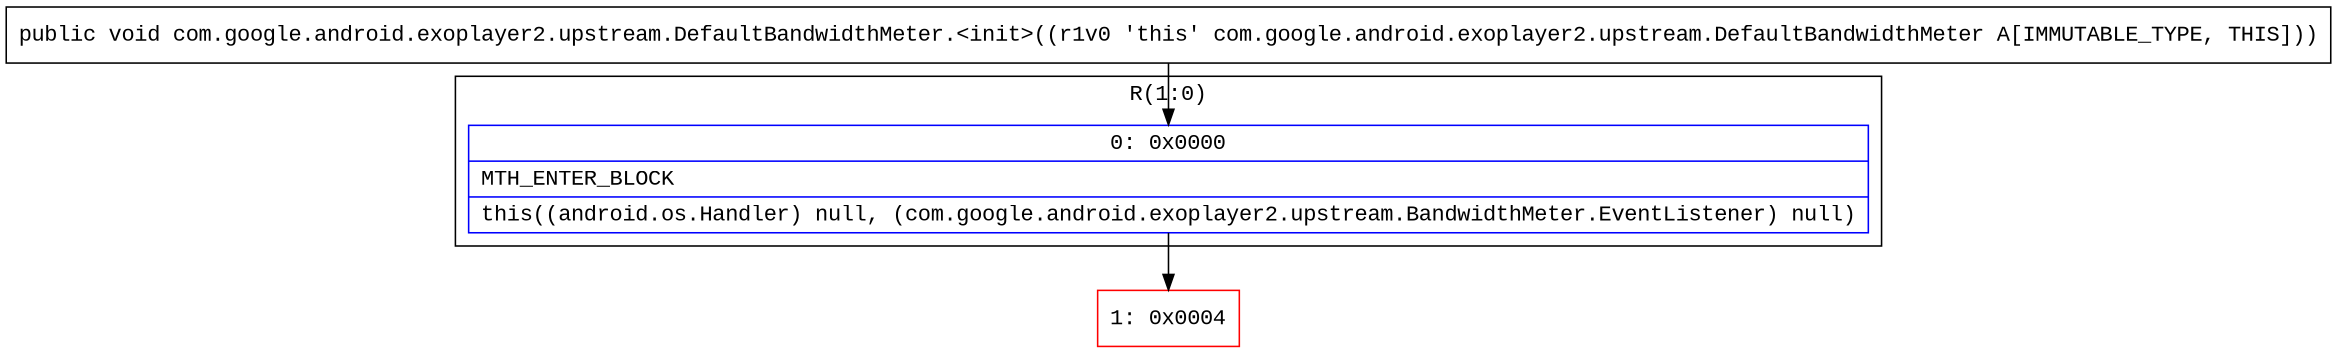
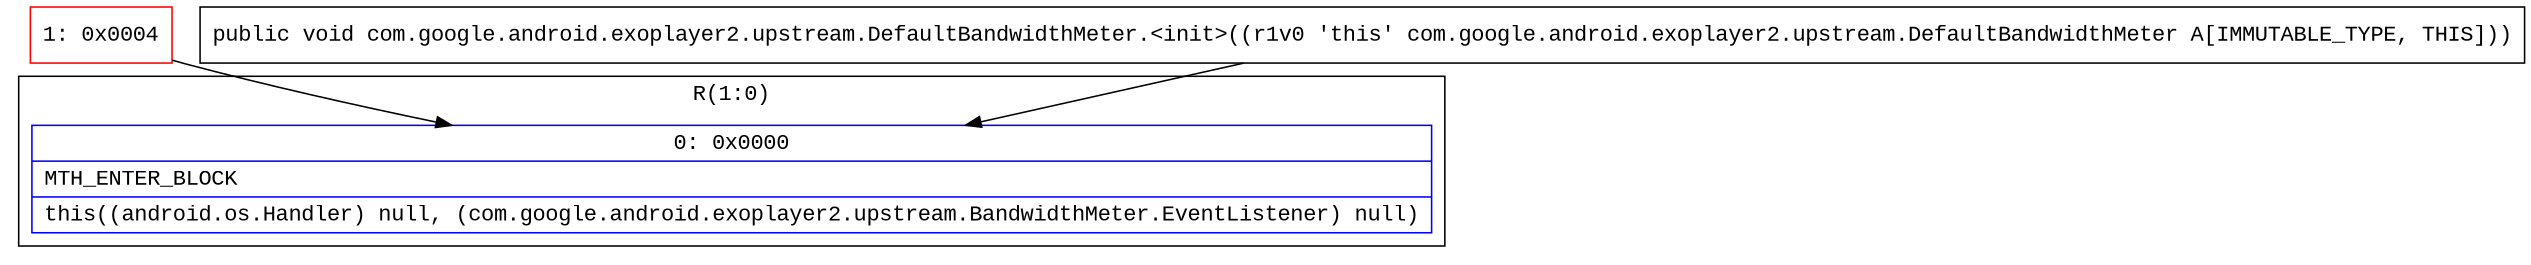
  digraph {
    fontname="Liberation Mono"
    node [shape=record fontname="Liberation Mono"]
    edge [fontname="Liberation Mono"]
    n1 [color=blue label="{0\:\ 0x0000|MTH_ENTER_BLOCK\l|this((android.os.Handler) null, (com.google.android.exoplayer2.upstream.BandwidthMeter.EventListener) null)\l}"]
    n2 [color=red label="{1\:\ 0x0004}"]
    n3 [label="{public void com.google.android.exoplayer2.upstream.DefaultBandwidthMeter.\<init\>((r1v0 'this' com.google.android.exoplayer2.upstream.DefaultBandwidthMeter A[IMMUTABLE_TYPE, THIS])) }"]
    subgraph cluster_1 {
      label="R(1:0)"
      n1
    }
-   n1 -> n2
+   n2 -> n1
    n3 -> n1
  }
